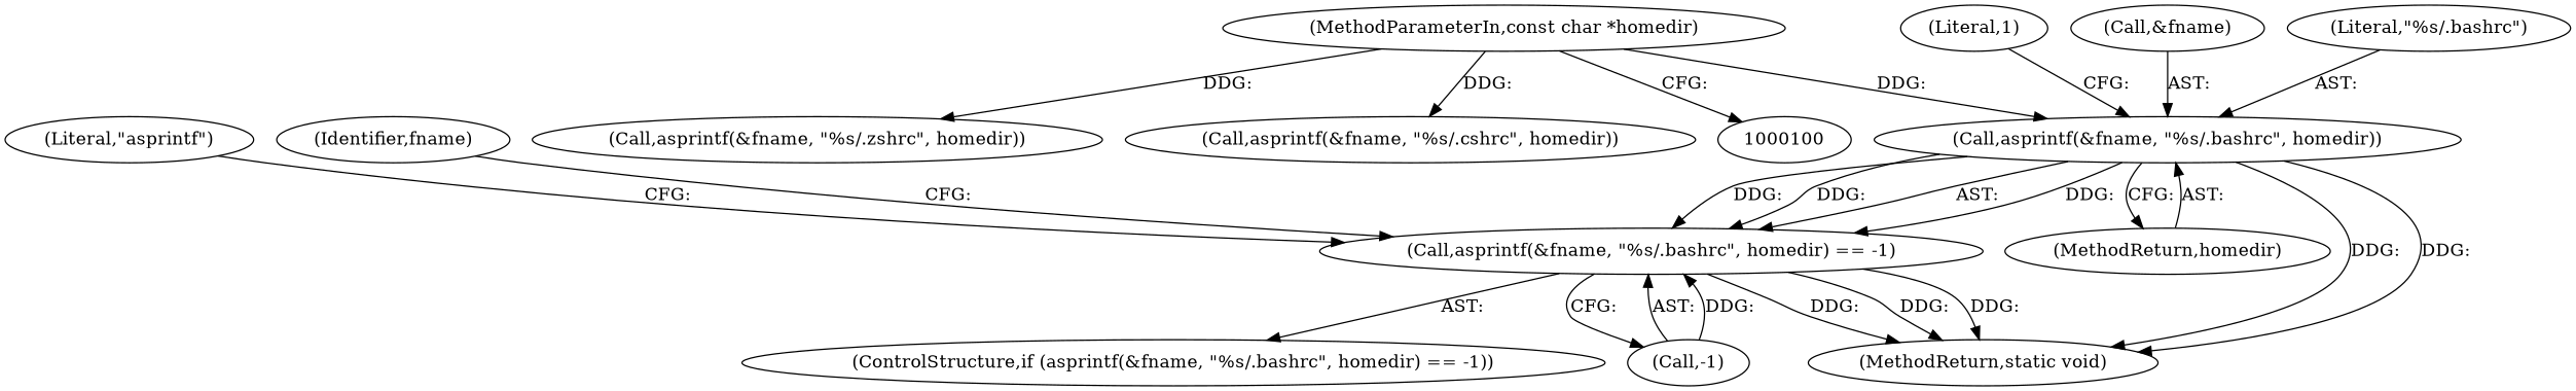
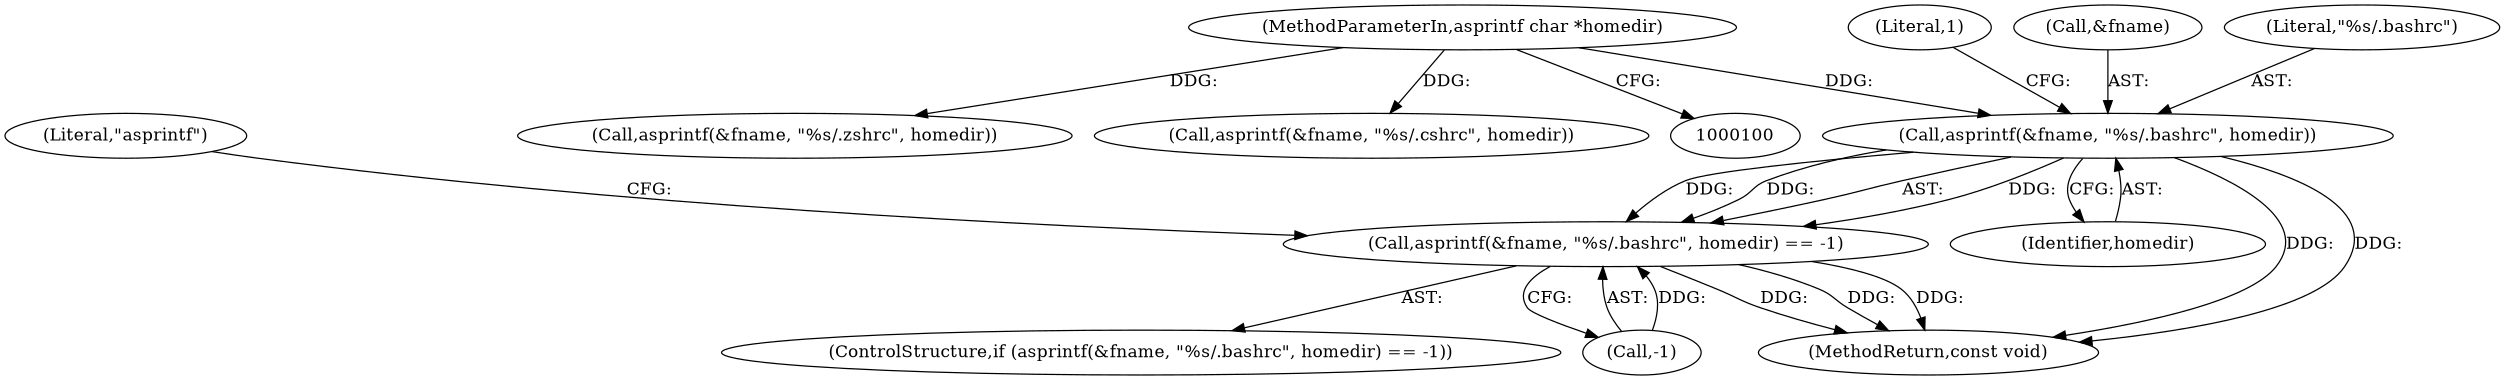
  digraph {
    fontname="DejaVu Serif"
    node [fontname="DejaVu Serif"]
    edge [fontname="DejaVu Serif"]
    n1 [label="(Call,asprintf(&fname, \"%s/.bashrc\", homedir))"]
    n2 [label="(Call,asprintf(&fname, \"%s/.bashrc\", homedir) == -1)"]
-   n3 [label="(MethodReturn,homedir)"]
-   n4 [label="(MethodReturn,static void)"]
+   n3 [label="(Identifier,homedir)"]
+   n4 [label="(MethodReturn,const void)"]
    n5 [label="(ControlStructure,if (asprintf(&fname, \"%s/.bashrc\", homedir) == -1))"]
    n6 [label="(Call,-1)"]
-   n7 [label="(MethodParameterIn,const char *homedir)"]
+   n7 [label="(MethodParameterIn,asprintf char *homedir)"]
    n8 [label="(Call,asprintf(&fname, \"%s/.zshrc\", homedir))"]
    n9 [label="(Call,asprintf(&fname, \"%s/.cshrc\", homedir))"]
    1000100
    n11 [label="(Literal,1)"]
    n12 [label="(Call,&fname)"]
    n13 [label="(Literal,\"%s/.bashrc\")"]
    n14 [label="(Literal,\"asprintf\")"]
-   n15 [label="(Identifier,fname)"]
    n1 -> n2 [label="AST: "]
    n1 -> n2 [label="DDG: "]
    n1 -> n2 [label="DDG: "]
    n1 -> n2 [label="DDG: "]
    n1 -> n3 [label="CFG: "]
    n1 -> n4 [label="DDG: "]
    n1 -> n4 [label="DDG: "]
    n2 -> n4 [label="DDG: "]
    n2 -> n4 [label="DDG: "]
    n2 -> n4 [label="DDG: "]
    n2 -> n5 [label="AST: "]
    n2 -> n6 [label="CFG: "]
    n3 -> n1 [label="AST: "]
    n6 -> n2 [label="AST: "]
    n6 -> n2 [label="DDG: "]
    n7 -> n1 [label="DDG: "]
    n7 -> n8 [label="DDG: "]
    n7 -> n9 [label="DDG: "]
    n7 -> 1000100 [label="CFG: "]
    n11 -> n1 [label="CFG: "]
    n12 -> n1 [label="AST: "]
    n13 -> n1 [label="AST: "]
    n14 -> n2 [label="CFG: "]
-   n15 -> n2 [label="CFG: "]
  }
